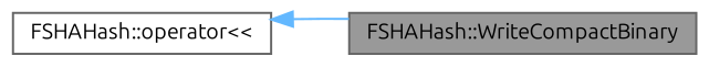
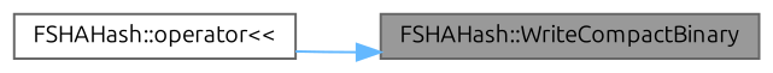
  digraph {
    rankdir=RL
    fontname=Ubuntu
    node [fontname=Ubuntu fontsize=10 shape=box style=filled]
    n1 [color=gray40 fillcolor=grey60 fontcolor=black height=0.2 label="FSHAHash::WriteCompactBinary" width=0.4]
    n2 [color=grey40 fillcolor=white height=0.2 label="FSHAHash::operator\<\<" width=0.4]
-   n2 -> n1 [color=steelblue1 dir=back fontname=Ubuntu fontsize=10 labelfontname=Helvetica labelfontsize=10 style=solid]
+   n1 -> n2 [color=steelblue1 dir=back fontname=Ubuntu fontsize=10 labelfontname=Helvetica labelfontsize=10 style=solid]
  }
